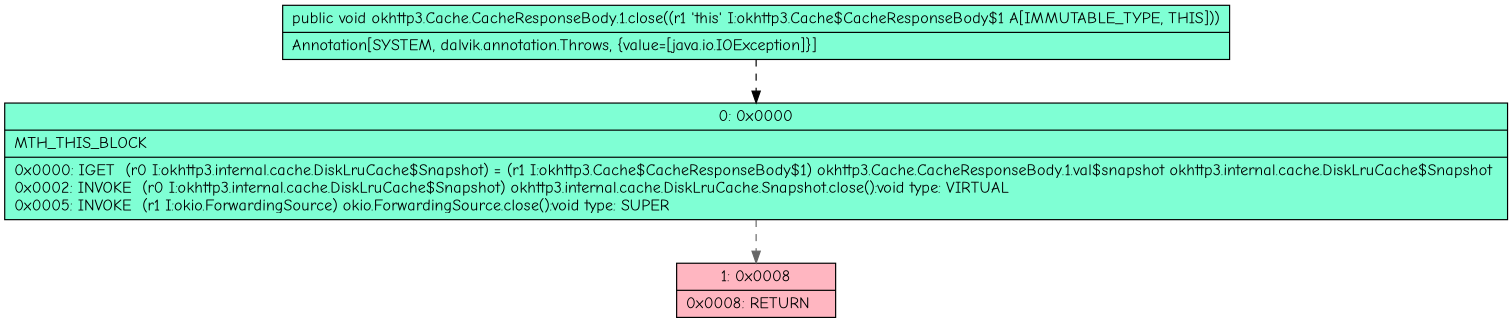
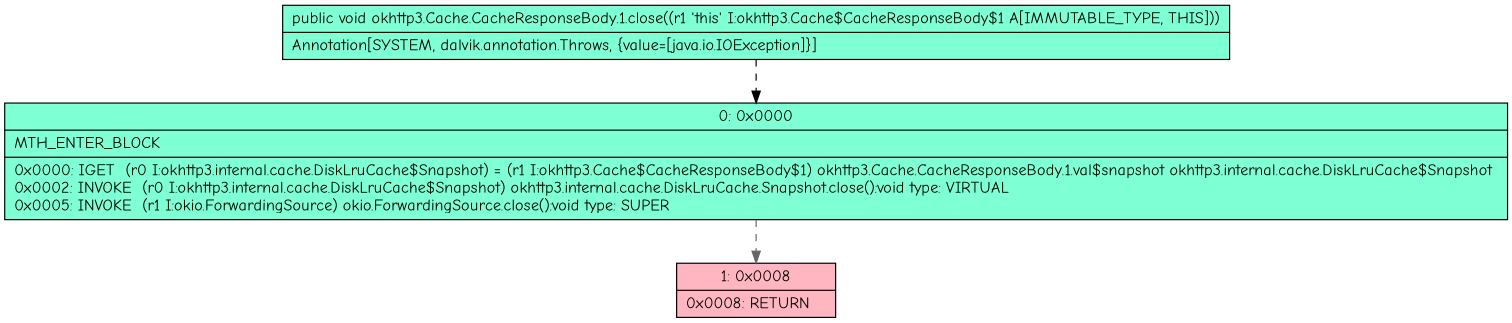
  digraph {
    fontname="Comic Neue"
    node [shape=record style=filled fillcolor=aquamarine fontname="Comic Neue"]
    edge [style=dashed fontname="Comic Neue"]
-   n1 [label="{0\:\ 0x0000|MTH_THIS_BLOCK\l|0x0000: IGET  (r0 I:okhttp3.internal.cache.DiskLruCache$Snapshot) = (r1 I:okhttp3.Cache$CacheResponseBody$1) okhttp3.Cache.CacheResponseBody.1.val$snapshot okhttp3.internal.cache.DiskLruCache$Snapshot \l0x0002: INVOKE  (r0 I:okhttp3.internal.cache.DiskLruCache$Snapshot) okhttp3.internal.cache.DiskLruCache.Snapshot.close():void type: VIRTUAL \l0x0005: INVOKE  (r1 I:okio.ForwardingSource) okio.ForwardingSource.close():void type: SUPER \l}"]
+   n1 [label="{0\:\ 0x0000|MTH_ENTER_BLOCK\l|0x0000: IGET  (r0 I:okhttp3.internal.cache.DiskLruCache$Snapshot) = (r1 I:okhttp3.Cache$CacheResponseBody$1) okhttp3.Cache.CacheResponseBody.1.val$snapshot okhttp3.internal.cache.DiskLruCache$Snapshot \l0x0002: INVOKE  (r0 I:okhttp3.internal.cache.DiskLruCache$Snapshot) okhttp3.internal.cache.DiskLruCache.Snapshot.close():void type: VIRTUAL \l0x0005: INVOKE  (r1 I:okio.ForwardingSource) okio.ForwardingSource.close():void type: SUPER \l}"]
    n2 [label="{1\:\ 0x0008|0x0008: RETURN   \l}" fillcolor=lightpink]
    n3 [label="{public void okhttp3.Cache.CacheResponseBody.1.close((r1 'this' I:okhttp3.Cache$CacheResponseBody$1 A[IMMUTABLE_TYPE, THIS]))  | Annotation[SYSTEM, dalvik.annotation.Throws, \{value=[java.io.IOException]\}]\l}"]
    n1 -> n2 [color=gray40]
    n3 -> n1 [color=black]
  }
